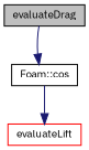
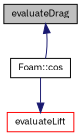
  digraph {
    fontname="IBM Plex Sans"
    rankdir=TB
    node [color=black fontname="IBM Plex Sans" fontsize=10 shape=record]
    edge [color=midnightblue fontname="IBM Plex Sans" fontsize=10 labelfontname=Helvetica labelfontsize=10 style=solid]
    n1 [fillcolor=grey75 fontcolor=black height=0.2 label=evaluateDrag style=filled width=0.4]
    n2 [height=0.2 label="Foam::cos" width=0.4]
    n3 [color=red height=0.2 label=evaluateLift width=0.4]
-   n1 -> n2
+   n2 -> n1
    n2 -> n3
  }
